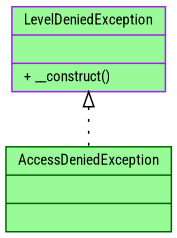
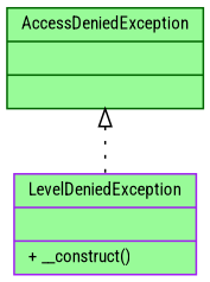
  digraph {
    fontname="Roboto Condensed"
    node [fillcolor=palegreen fontname="Roboto Condensed" fontsize=10 shape=record style=filled]
    n1 [color=purple fontcolor=black height=0.2 label="{LevelDeniedException\n||+ __construct()\l}" width=0.4]
    n2 [color=darkgreen height=0.2 label="{AccessDeniedException\n||}" width=0.4]
-   n1 -> n2 [arrowtail=onormal color=black dir=back fontname="Roboto Condensed" fontsize=10 labelfontname=Helvetica labelfontsize=10 style=dotted]
+   n2 -> n1 [arrowtail=onormal color=black dir=back fontname="Roboto Condensed" fontsize=10 labelfontname=Helvetica labelfontsize=10 style=dotted]
  }
